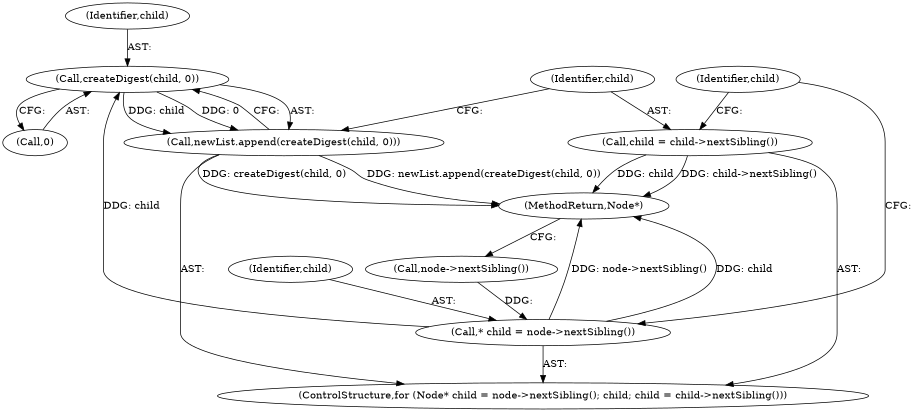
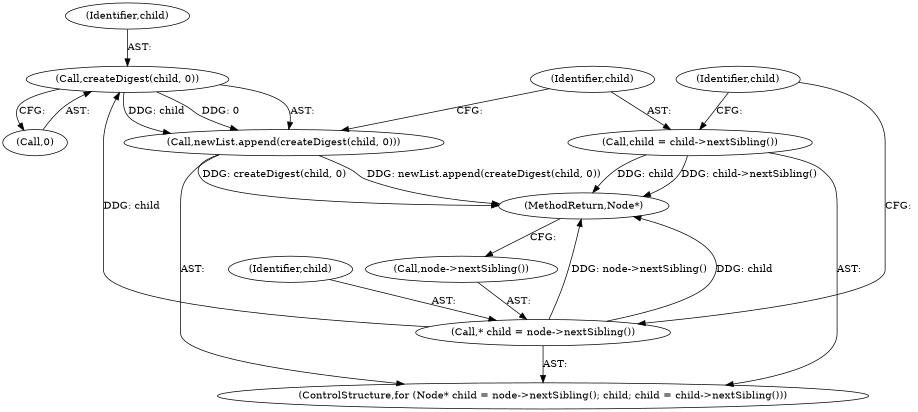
  digraph {
    n1 [label="(Call,createDigest(child, 0))"]
    n2 [label="(Call,newList.append(createDigest(child, 0)))"]
    n3 [label="(Call,0)"]
    n4 [label="(MethodReturn,Node*)"]
    n5 [label="(ControlStructure,for (Node* child = node->nextSibling(); child; child = child->nextSibling()))"]
    n6 [label="(Call,child = child->nextSibling())"]
    n7 [label="(Call,node->nextSibling())"]
    n8 [label="(Call,* child = node->nextSibling())"]
    n9 [label="(Identifier,child)"]
    n10 [label="(Identifier,child)"]
    n11 [label="(Identifier,child)"]
    n12 [label="(Identifier,child)"]
    n1 -> n2 [label="AST: "]
    n1 -> n2 [label="DDG: child"]
    n1 -> n2 [label="DDG: 0"]
    n1 -> n3 [label="CFG: "]
-   n2 -> n1 [label="CFG: "]
    n2 -> n4 [label="DDG: newList.append(createDigest(child, 0))"]
    n2 -> n4 [label="DDG: createDigest(child, 0)"]
    n2 -> n5 [label="AST: "]
    n3 -> n1 [label="AST: "]
    n4 -> n7 [label="CFG: "]
    n6 -> n4 [label="DDG: child"]
    n6 -> n4 [label="DDG: child->nextSibling()"]
    n6 -> n5 [label="AST: "]
-   n7 -> n8 [label="DDG: "]
+   n7 -> n8 [label="AST: "]
    n8 -> n1 [label="DDG: child"]
    n8 -> n4 [label="DDG: node->nextSibling()"]
    n8 -> n4 [label="DDG: child"]
    n8 -> n5 [label="AST: "]
    n9 -> n8 [label="AST: "]
    n10 -> n6 [label="CFG: "]
    n10 -> n8 [label="CFG: "]
    n11 -> n2 [label="CFG: "]
    n11 -> n6 [label="AST: "]
    n12 -> n1 [label="AST: "]
  }
